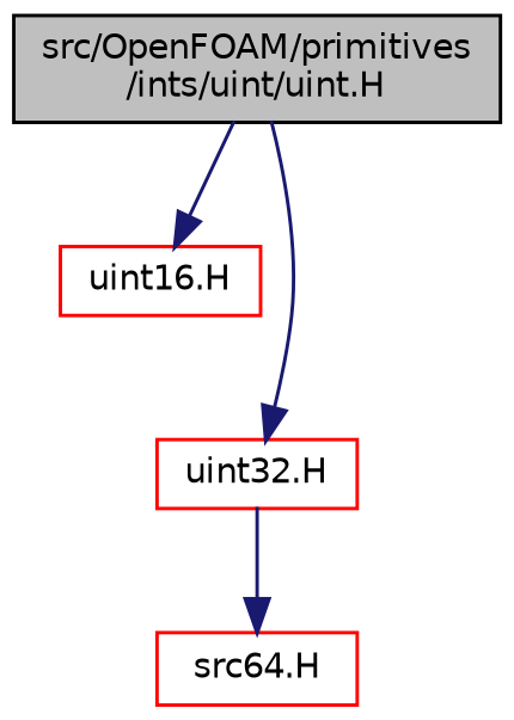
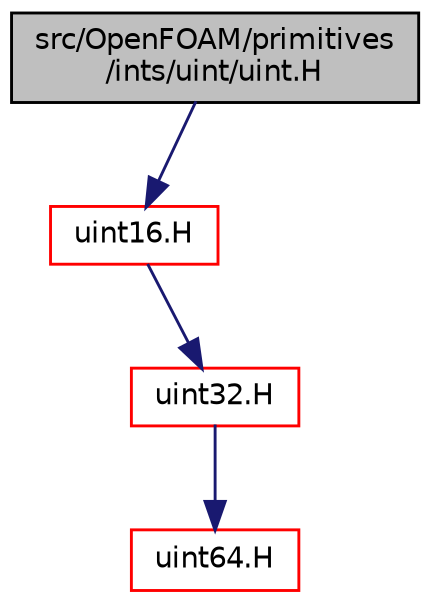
  digraph {
    node [color=red fontname=Helvetica fontsize=10 shape=record]
    edge [color=midnightblue fontname=Helvetica fontsize=10 labelfontname=Helvetica labelfontsize=10 style=solid]
    n1 [color=black fillcolor=grey75 fontcolor=black height=0.2 label="src/OpenFOAM/primitives\l/ints/uint/uint.H" style=filled width=0.4]
    n2 [height=0.2 label="uint16.H" width=0.4]
    n3 [height=0.2 label="uint32.H" width=0.4]
-   n4 [height=0.2 label="src64.H" width=0.4]
+   n4 [height=0.2 label="uint64.H" width=0.4]
    n1 -> n2
-   n1 -> n3
+   n2 -> n3
    n3 -> n4
  }
